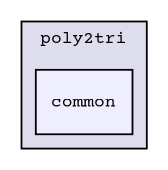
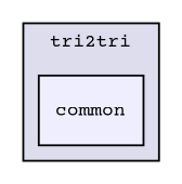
  digraph {
    compound=true
    rankdir=LR
    fontname="Courier Prime"
    n1 [fillcolor="#eeeeff" fontname="Courier Prime" fontsize=10 label=common pencolor=black shape=box style=filled]
    subgraph cluster_1 {
      bgcolor="#ddddee"
      fontsize=10
-     label=poly2tri
+     label=tri2tri
      pencolor=black
      n1
    }
  }
